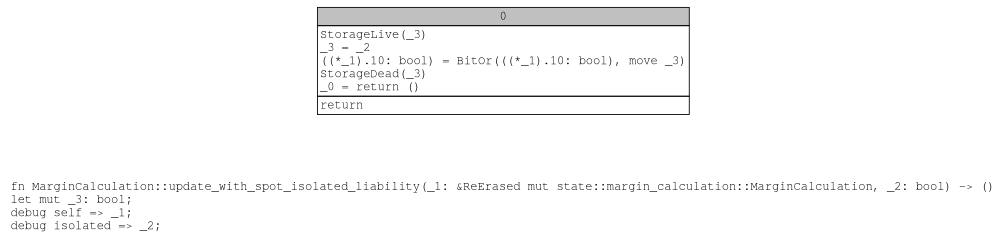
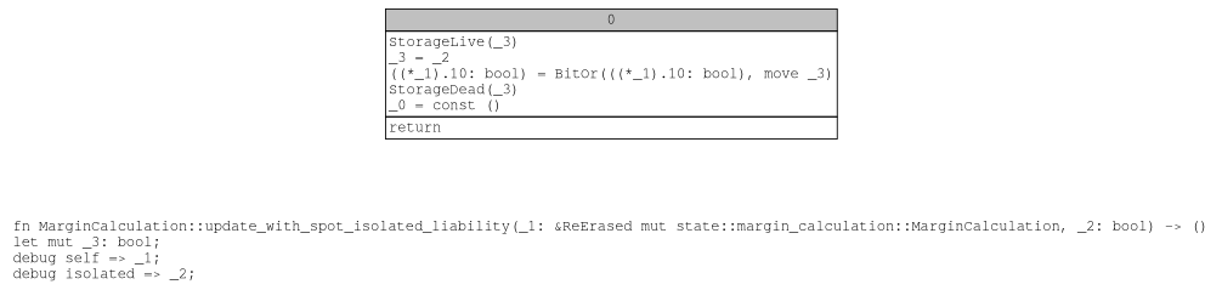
  digraph {
    fontname="Courier, monospace"
    label=<fn MarginCalculation::update_with_spot_isolated_liability(_1: &amp;ReErased mut state::margin_calculation::MarginCalculation, _2: bool) -&gt; ()<br align="left"/>let mut _3: bool;<br align="left"/>debug self =&gt; _1;<br align="left"/>debug isolated =&gt; _2;<br align="left"/>>
-   n1 [fontname="Courier, monospace" label=<<table border="0" cellborder="1" cellspacing="0"><tr><td bgcolor="gray" align="center" colspan="1">0</td></tr><tr><td align="left" balign="left">StorageLive(_3)<br/>_3 = _2<br/>((*_1).10: bool) = BitOr(((*_1).10: bool), move _3)<br/>StorageDead(_3)<br/>_0 = return ()<br/></td></tr><tr><td align="left">return</td></tr></table>> shape=none]
+   n1 [fontname="Courier, monospace" label=<<table border="0" cellborder="1" cellspacing="0"><tr><td bgcolor="gray" align="center" colspan="1">0</td></tr><tr><td align="left" balign="left">StorageLive(_3)<br/>_3 = _2<br/>((*_1).10: bool) = BitOr(((*_1).10: bool), move _3)<br/>StorageDead(_3)<br/>_0 = const ()<br/></td></tr><tr><td align="left">return</td></tr></table>> shape=none]
  }
